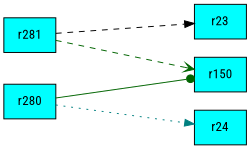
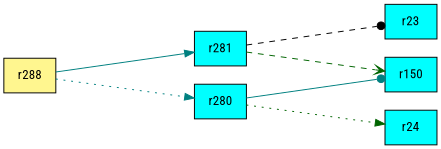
  digraph {
    fontname="Roboto Condensed"
    rankdir=LR
    ranksep=2.0
    node [fillcolor=cyan fontname="Roboto Condensed" shape=record style=filled]
    edge [arrowhead=normal color=teal fontname="Roboto Condensed" style=solid]
+   n1 [fillcolor=khaki1 label="{r288}"]
    n2 [label="{r281}"]
    n3 [label="{r280}"]
    n4 [label="{r150}"]
    n5 [label="{r23}"]
    n6 [label="{r24}"]
+   n1 -> n2
+   n1 -> n3 [style=dotted]
    n2 -> n4 [arrowhead=vee color=darkgreen style=dashed]
-   n2 -> n5 [color=black style=dashed]
-   n3 -> n4 [arrowhead=dot color=darkgreen]
-   n3 -> n6 [style=dotted]
+   n2 -> n5 [arrowhead=dot color=black style=dashed]
+   n3 -> n4 [arrowhead=dot]
+   n3 -> n6 [color=darkgreen style=dotted]
  }
